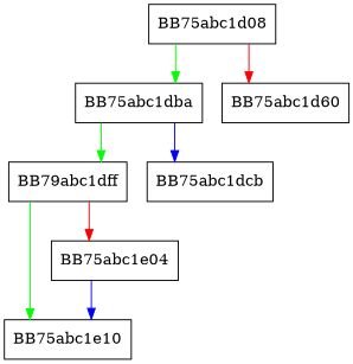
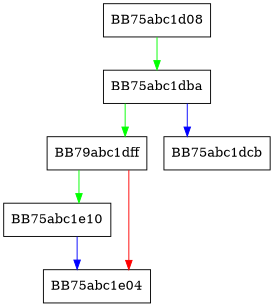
  digraph {
    splines=ortho
    node [shape=box]
    edge [color=green]
    BB75abc1d08
    BB75abc1dba
-   BB75abc1d60
    n4 [label=BB79abc1dff]
    BB75abc1dcb
    BB75abc1e10
    BB75abc1e04
    BB75abc1d08 -> BB75abc1dba
-   BB75abc1d08 -> BB75abc1d60 [color=red]
    BB75abc1dba -> n4
    BB75abc1dba -> BB75abc1dcb [color=blue]
    n4 -> BB75abc1e10
    n4 -> BB75abc1e04 [color=red]
-   BB75abc1e04 -> BB75abc1e10 [color=blue]
+   BB75abc1e10 -> BB75abc1e04 [color=blue]
  }
